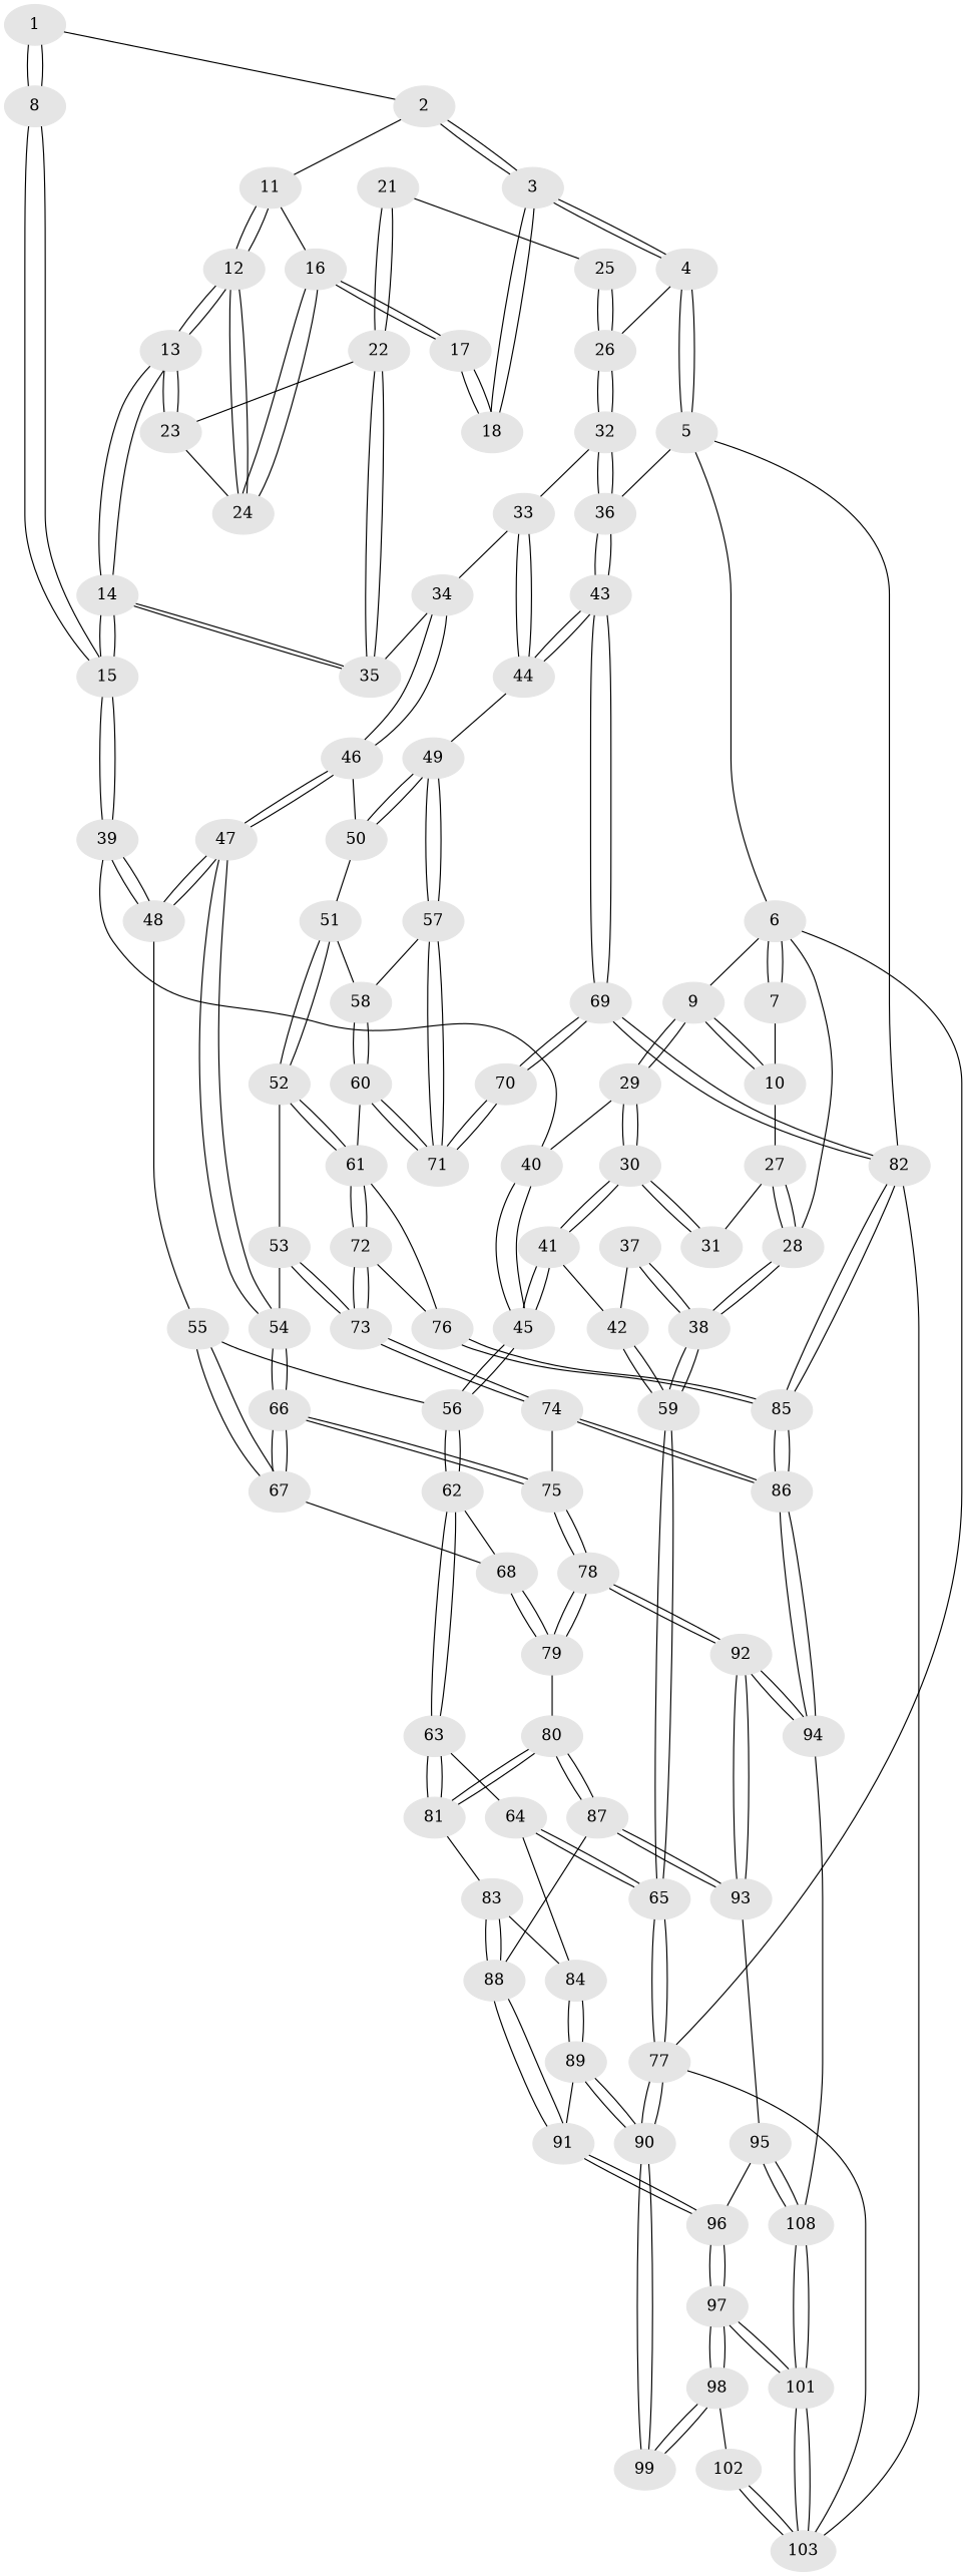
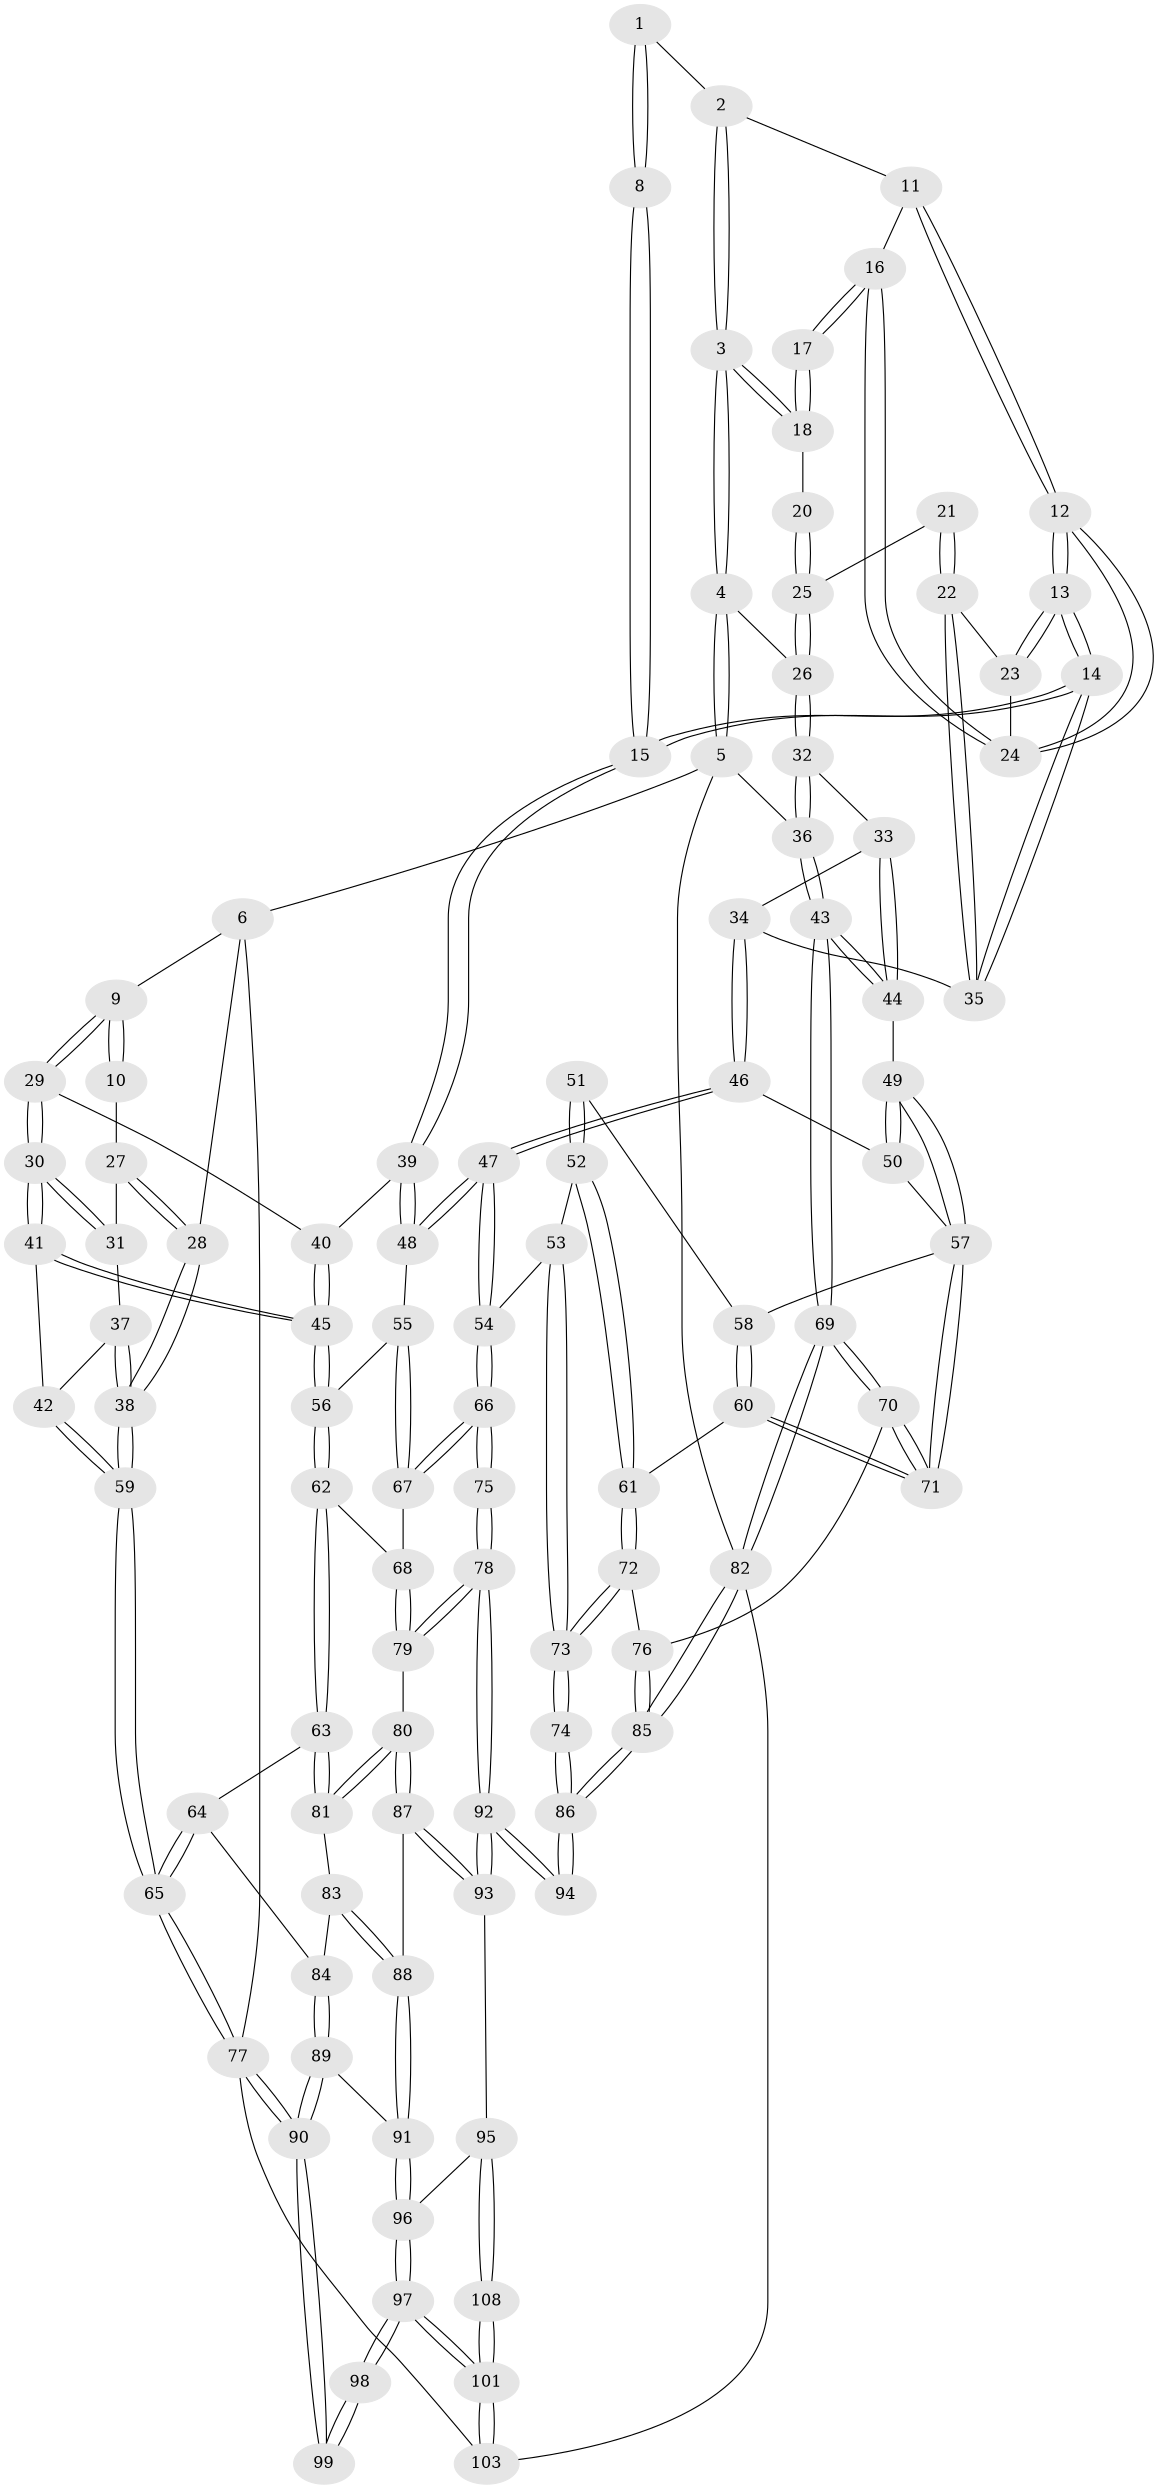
  graph {
    node [color=gray90 style=filled]
    1
    2
    8
    3
    11
    15
    4
    18
    12
    16
    5
    26
+   20
    6
    36
    82
    32
-   7
    28
    77
    9
    43
    85
    103
    10
    38
    90
    27
    29
    39
    30
    40
    31
    13
    24
    17
    14
    23
    35
    48
    25
    21
    22
    33
    37
    59
    41
    45
    42
    34
    44
    46
    49
    47
    50
    69
    65
    55
    56
    70
    57
    62
    54
    51
    66
    67
    58
    71
    52
    53
    61
    60
    73
    72
    74
    75
    68
    63
    76
    64
    81
    79
    84
    83
    89
    78
    80
    86
    94
    92
    99
    93
    87
    88
    91
    n96 [label=108]
    95
    96
    97
    101
    98
-   102
    1 -- 2
    1 -- 8
    1 -- 8
    2 -- 3
    2 -- 3
    2 -- 11
    8 -- 15
    8 -- 15
    3 -- 4
    3 -- 4
    3 -- 18
    3 -- 18
    11 -- 12
    11 -- 12
    11 -- 16
    15 -- 39
    15 -- 39
    4 -- 5
    4 -- 5
    4 -- 26
+   18 -- 20
    12 -- 13
    12 -- 13
    12 -- 24
    12 -- 24
    16 -- 24
    16 -- 24
    16 -- 17
    16 -- 17
    5 -- 6
    5 -- 36
    5 -- 82
    26 -- 32
    26 -- 32
-   6 -- 7
-   6 -- 7
+   20 -- 25
+   20 -- 25
    6 -- 28
    6 -- 77
    6 -- 9
    36 -- 43
    36 -- 43
    82 -- 85
    82 -- 85
    82 -- 103
    32 -- 36
    32 -- 36
    32 -- 33
-   7 -- 10
    28 -- 38
    28 -- 38
    77 -- 103
    77 -- 90
    77 -- 90
    9 -- 10
    9 -- 10
    9 -- 29
    9 -- 29
    43 -- 44
    43 -- 44
    43 -- 69
    43 -- 69
    85 -- 86
    85 -- 86
    10 -- 27
    38 -- 59
    38 -- 59
    90 -- 99
    90 -- 99
    27 -- 28
    27 -- 28
    27 -- 31
    29 -- 30
    29 -- 30
    29 -- 40
    39 -- 40
    39 -- 48
    39 -- 48
    30 -- 31
    30 -- 31
    30 -- 41
    30 -- 41
    40 -- 45
    40 -- 45
+   31 -- 37
    13 -- 14
    13 -- 14
    13 -- 23
    13 -- 23
    17 -- 18
    17 -- 18
    14 -- 15
    14 -- 15
    14 -- 35
    14 -- 35
    23 -- 24
    48 -- 55
    25 -- 26
    25 -- 26
    21 -- 25
    21 -- 22
    21 -- 22
    22 -- 23
    22 -- 35
    22 -- 35
    33 -- 34
    33 -- 44
    33 -- 44
    37 -- 38
    37 -- 38
    37 -- 42
    59 -- 65
    59 -- 65
    41 -- 45
    41 -- 45
    41 -- 42
    45 -- 56
    45 -- 56
    42 -- 59
    42 -- 59
    34 -- 35
    34 -- 46
    34 -- 46
    44 -- 49
    46 -- 47
    46 -- 47
    46 -- 50
    49 -- 50
    49 -- 50
    49 -- 57
    49 -- 57
    47 -- 48
    47 -- 48
    47 -- 54
    47 -- 54
-   50 -- 51
+   50 -- 57
    69 -- 82
    69 -- 82
    69 -- 70
    69 -- 70
    65 -- 77
    65 -- 77
    55 -- 56
    55 -- 67
    55 -- 67
    56 -- 62
    56 -- 62
    70 -- 71
    70 -- 71
-   61 -- 76
+   70 -- 76
    57 -- 58
    57 -- 71
    57 -- 71
    62 -- 68
    62 -- 63
    62 -- 63
    54 -- 66
    54 -- 66
    51 -- 58
    51 -- 52
    51 -- 52
    66 -- 67
    66 -- 67
    66 -- 75
    66 -- 75
    67 -- 68
    58 -- 60
    58 -- 60
    52 -- 53
    52 -- 61
    52 -- 61
    53 -- 54
    53 -- 73
    53 -- 73
    61 -- 72
    61 -- 72
    60 -- 71
    60 -- 71
    60 -- 61
    73 -- 74
    73 -- 74
    72 -- 73
    72 -- 73
    72 -- 76
-   74 -- 75
    74 -- 86
    74 -- 86
    75 -- 78
    75 -- 78
    68 -- 79
    68 -- 79
    63 -- 64
    63 -- 81
    63 -- 81
    76 -- 85
    76 -- 85
    64 -- 65
    64 -- 65
    64 -- 84
    81 -- 83
    79 -- 80
    84 -- 89
    84 -- 89
    83 -- 84
    83 -- 88
    83 -- 88
    89 -- 90
    89 -- 90
    89 -- 91
    78 -- 79
    78 -- 79
    78 -- 92
    78 -- 92
    80 -- 81
    80 -- 81
    80 -- 87
    80 -- 87
    86 -- 94
    86 -- 94
-   94 -- n96
    92 -- 94
    92 -- 94
    92 -- 93
    92 -- 93
    93 -- 95
    87 -- 93
    87 -- 93
    87 -- 88
    88 -- 91
    88 -- 91
    91 -- 96
    91 -- 96
    n96 -- 101
    n96 -- 101
    95 -- n96
    95 -- n96
    95 -- 96
    96 -- 97
    96 -- 97
    97 -- 101
    97 -- 101
    97 -- 98
    97 -- 98
    101 -- 103
    101 -- 103
    98 -- 99
    98 -- 99
-   98 -- 102
-   102 -- 103
-   102 -- 103
  }
